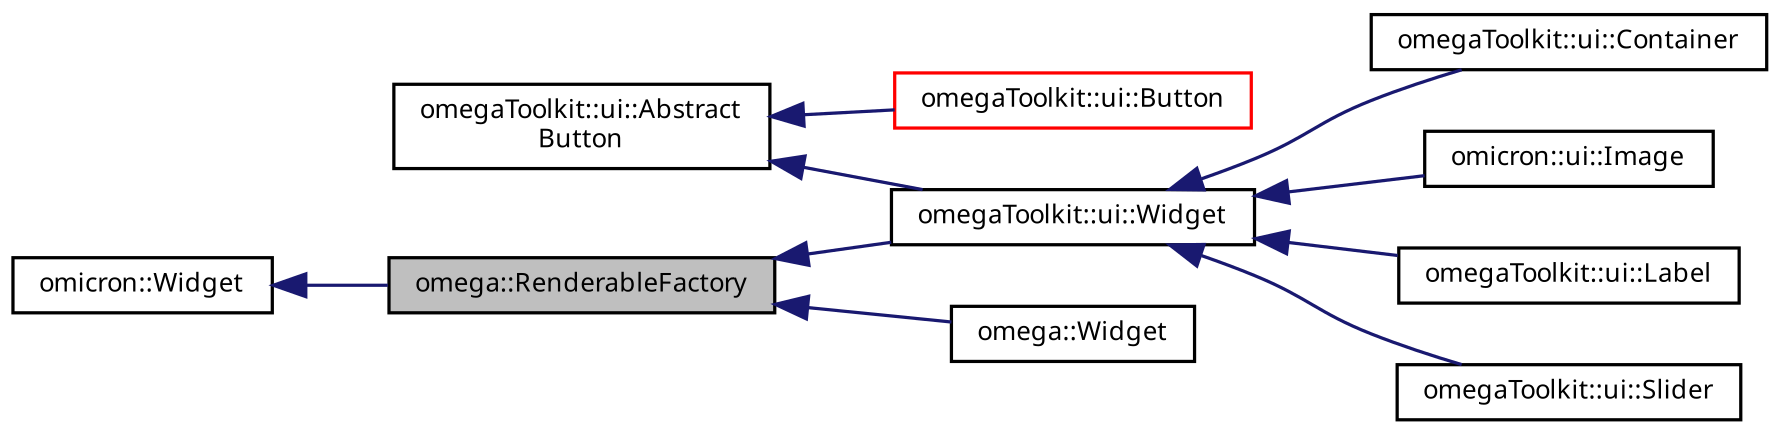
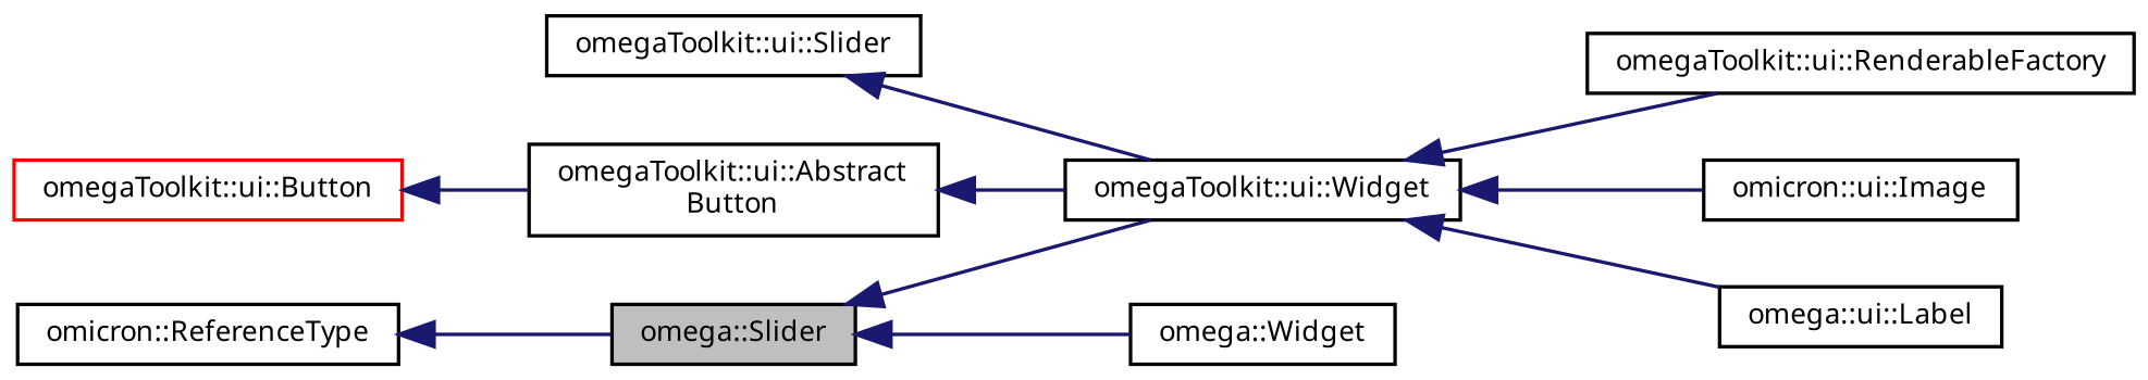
  digraph {
    rankdir=LR
    node [color=black fontname="FreeSans.ttf" fontsize=8 shape=record]
    edge [color=midnightblue dir=back fontname="FreeSans.ttf" fontsize=8 labelfontname="FreeSans.ttf" labelfontsize=8 style=solid]
-   n1 [fillcolor=grey75 fontcolor=black height=0.2 label="omega::RenderableFactory" style=filled width=0.4]
+   n1 [fillcolor=grey75 fontcolor=black height=0.2 label="omega::Slider" style=filled width=0.4]
    n2 [height=0.2 label="omega::Widget" width=0.4]
    n3 [height=0.2 label="omegaToolkit::ui::Widget" width=0.4]
-   n4 [height=0.2 label="omegaToolkit::ui::Container" width=0.4]
+   n4 [height=0.2 label="omegaToolkit::ui::RenderableFactory" width=0.4]
    n5 [height=0.2 label="omicron::ui::Image" width=0.4]
-   n6 [height=0.2 label="omegaToolkit::ui::Label" width=0.4]
+   n6 [height=0.2 label="omega::ui::Label" width=0.4]
    n7 [height=0.2 label="omegaToolkit::ui::Slider" width=0.4]
-   n8 [height=0.2 label="omicron::Widget" width=0.4]
+   n8 [height=0.2 label="omicron::ReferenceType" width=0.4]
    n9 [height=0.2 label="omegaToolkit::ui::Abstract\lButton" width=0.4]
    n10 [color=red height=0.2 label="omegaToolkit::ui::Button" width=0.4]
    n1 -> n2
    n1 -> n3
    n3 -> n4
    n3 -> n5
    n3 -> n6
-   n3 -> n7
+   n7 -> n3
    n8 -> n1
    n9 -> n3
-   n9 -> n10
+   n10 -> n9
  }
